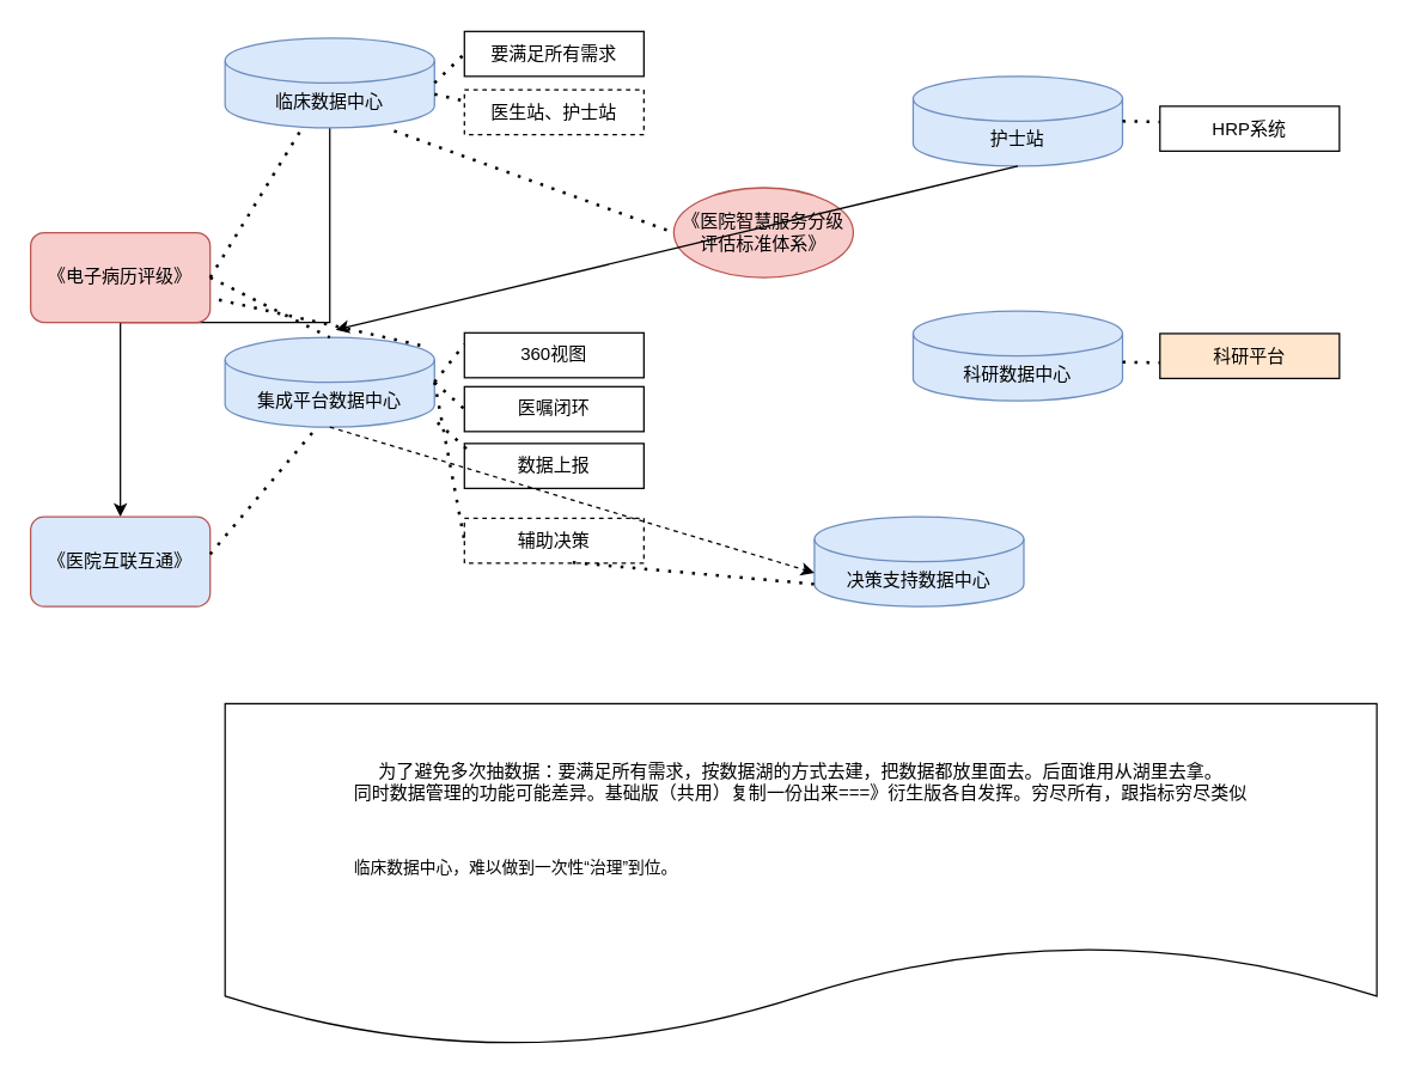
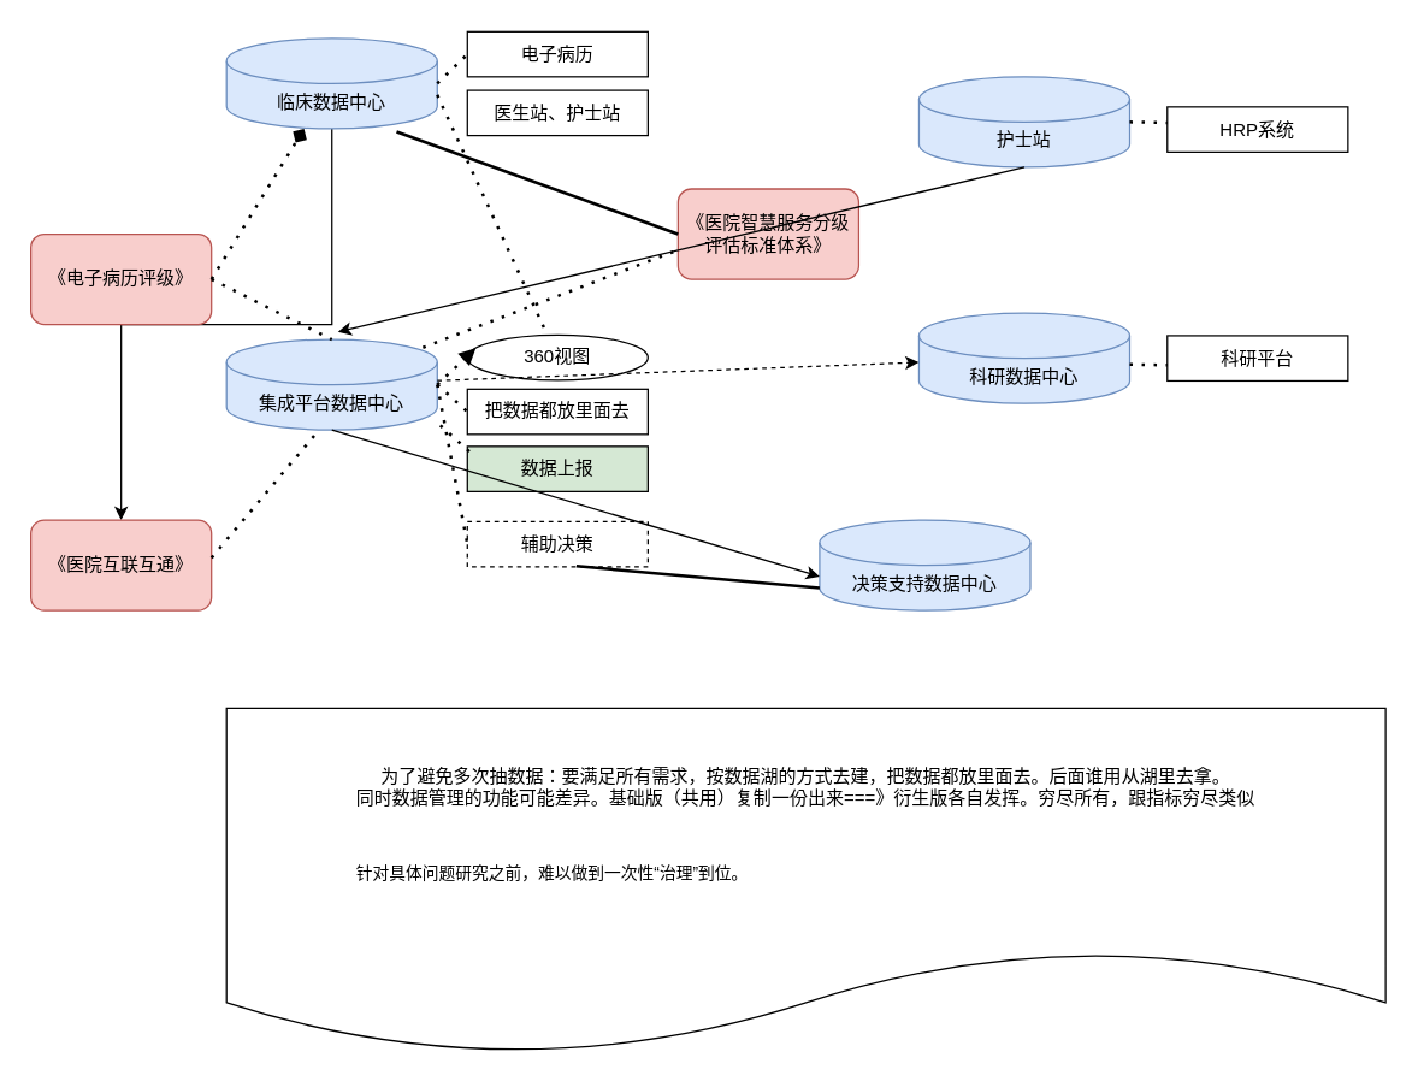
  <mxCell id="0" />
  <mxCell id="1" parent="0" />
  <mxCell id="2" style="edgeStyle=orthogonalEdgeStyle;rounded=0;orthogonalLoop=1;jettySize=auto;html=1;exitX=0.5;exitY=1;exitDx=0;exitDy=0;exitPerimeter=0;fontSize=11;" edge="1" parent="1" source="3" target="22"><mxGeometry relative="1" as="geometry" /></mxCell>
  <mxCell id="3" value="临床数据中心" style="shape=cylinder3;whiteSpace=wrap;html=1;boundedLbl=1;backgroundOutline=1;size=15;fillColor=#dae8fc;strokeColor=#6c8ebf;" parent="1" vertex="1"><mxGeometry x="150" y="25" width="140" height="60" as="geometry" /></mxCell>
  <mxCell id="4" value="集成平台数据中心" style="shape=cylinder3;whiteSpace=wrap;html=1;boundedLbl=1;backgroundOutline=1;size=15;fillColor=#dae8fc;strokeColor=#6c8ebf;" parent="1" vertex="1"><mxGeometry x="150" y="225" width="140" height="60" as="geometry" /></mxCell>
  <mxCell id="5" value="决策支持数据中心" style="shape=cylinder3;whiteSpace=wrap;html=1;boundedLbl=1;backgroundOutline=1;size=15;fillColor=#dae8fc;strokeColor=#6c8ebf;" parent="1" vertex="1"><mxGeometry x="544" y="345" width="140" height="60" as="geometry" /></mxCell>
- <mxCell id="6" value="要满足所有需求" style="rounded=0;whiteSpace=wrap;html=1;" parent="1" vertex="1"><mxGeometry x="310" y="20.5" width="120" height="30" as="geometry" /></mxCell>
- <mxCell id="7" value="360视图" style="rounded=0;whiteSpace=wrap;html=1;" parent="1" vertex="1"><mxGeometry x="310" y="222" width="120" height="30" as="geometry" /></mxCell>
+ <mxCell id="6" value="电子病历" style="rounded=0;whiteSpace=wrap;html=1;" parent="1" vertex="1"><mxGeometry x="310" y="20.5" width="120" height="30" as="geometry" /></mxCell>
+ <mxCell id="7" value="360视图" style="ellipse;whiteSpace=wrap;html=1;" parent="1" vertex="1"><mxGeometry x="310" y="222" width="120" height="30" as="geometry" /></mxCell>
  <mxCell id="8" value="辅助决策" style="rounded=0;whiteSpace=wrap;html=1;dashed=1;" parent="1" vertex="1"><mxGeometry x="310" y="346" width="120" height="30" as="geometry" /></mxCell>
- <mxCell id="9" value="医嘱闭环" style="rounded=0;whiteSpace=wrap;html=1;" parent="1" vertex="1"><mxGeometry x="310" y="258" width="120" height="30" as="geometry" /></mxCell>
+ <mxCell id="9" value="把数据都放里面去" style="rounded=0;whiteSpace=wrap;html=1;" parent="1" vertex="1"><mxGeometry x="310" y="258" width="120" height="30" as="geometry" /></mxCell>
  <mxCell id="10" value="护士站" style="shape=cylinder3;whiteSpace=wrap;html=1;boundedLbl=1;backgroundOutline=1;size=15;fillColor=#dae8fc;strokeColor=#6c8ebf;" parent="1" vertex="1"><mxGeometry x="610" y="50.5" width="140" height="60" as="geometry" /></mxCell>
  <mxCell id="11" value="HRP系统" style="rounded=0;whiteSpace=wrap;html=1;" parent="1" vertex="1"><mxGeometry x="775" y="70.5" width="120" height="30" as="geometry" /></mxCell>
  <mxCell id="12" value="《电子病历评级》" style="rounded=1;whiteSpace=wrap;html=1;fillColor=#f8cecc;strokeColor=#b85450;" parent="1" vertex="1"><mxGeometry x="20" y="155" width="120" height="60" as="geometry" /></mxCell>
- <mxCell id="13" value="医生站、护士站" style="rounded=0;whiteSpace=wrap;html=1;dashed=1;" parent="1" vertex="1"><mxGeometry x="310" y="59.5" width="120" height="30" as="geometry" /></mxCell>
- <mxCell id="14" value="" style="endArrow=none;dashed=1;html=1;dashPattern=1 3;strokeWidth=2;rounded=0;exitX=1;exitY=0.5;exitDx=0;exitDy=0;" parent="1" source="12" target="3" edge="1"><mxGeometry width="50" height="50" relative="1" as="geometry"><mxPoint x="380" y="295" as="sourcePoint" /><mxPoint x="430" y="245" as="targetPoint" /></mxGeometry></mxCell>
+ <mxCell id="13" value="医生站、护士站" style="rounded=0;whiteSpace=wrap;html=1;" parent="1" vertex="1"><mxGeometry x="310" y="59.5" width="120" height="30" as="geometry" /></mxCell>
+ <mxCell id="14" value="" style="endArrow=diamond;dashed=1;html=1;dashPattern=1 3;strokeWidth=2;rounded=0;exitX=1;exitY=0.5;exitDx=0;exitDy=0;" parent="1" source="12" target="3" edge="1"><mxGeometry width="50" height="50" relative="1" as="geometry"><mxPoint x="380" y="295" as="sourcePoint" /><mxPoint x="430" y="245" as="targetPoint" /></mxGeometry></mxCell>
  <mxCell id="15" value="" style="endArrow=none;dashed=1;html=1;dashPattern=1 3;strokeWidth=2;rounded=0;entryX=0.5;entryY=0;entryDx=0;entryDy=0;entryPerimeter=0;" parent="1" target="4" edge="1"><mxGeometry width="50" height="50" relative="1" as="geometry"><mxPoint x="140" y="185" as="sourcePoint" /><mxPoint x="206" y="125" as="targetPoint" /></mxGeometry></mxCell>
  <mxCell id="16" value="科研数据中心" style="shape=cylinder3;whiteSpace=wrap;html=1;boundedLbl=1;backgroundOutline=1;size=15;fillColor=#dae8fc;strokeColor=#6c8ebf;" parent="1" vertex="1"><mxGeometry x="610" y="207.5" width="140" height="60" as="geometry" /></mxCell>
  <mxCell id="17" value="" style="endArrow=none;dashed=1;html=1;dashPattern=1 3;strokeWidth=2;rounded=0;exitX=1;exitY=0.5;exitDx=0;exitDy=0;entryX=0;entryY=0.5;entryDx=0;entryDy=0;exitPerimeter=0;" parent="1" source="3" target="6" edge="1"><mxGeometry width="50" height="50" relative="1" as="geometry"><mxPoint x="150" y="165" as="sourcePoint" /><mxPoint x="206" y="95" as="targetPoint" /></mxGeometry></mxCell>
- <mxCell id="18" value="" style="endArrow=none;dashed=1;html=1;dashPattern=1 3;strokeWidth=2;rounded=0;exitX=1;exitY=0;exitDx=0;exitDy=37.5;entryX=0;entryY=0.25;entryDx=0;entryDy=0;exitPerimeter=0;" parent="1" source="3" target="13" edge="1"><mxGeometry width="50" height="50" relative="1" as="geometry"><mxPoint x="300" y="65" as="sourcePoint" /><mxPoint x="320" y="45.5" as="targetPoint" /></mxGeometry></mxCell>
- <mxCell id="19" value="" style="endArrow=none;dashed=1;html=1;dashPattern=1 3;strokeWidth=2;rounded=0;exitX=1;exitY=0.5;exitDx=0;exitDy=0;entryX=0;entryY=0.25;entryDx=0;entryDy=0;exitPerimeter=0;" parent="1" source="4" target="7" edge="1"><mxGeometry width="50" height="50" relative="1" as="geometry"><mxPoint x="310" y="105" as="sourcePoint" /><mxPoint x="330" y="85.5" as="targetPoint" /></mxGeometry></mxCell>
+ <mxCell id="18" value="" style="endArrow=none;dashed=1;html=1;dashPattern=1 3;strokeWidth=2;rounded=0;exitX=1;exitY=0;exitDx=0;exitDy=37.5;exitPerimeter=0;" parent="1" source="3" target="7" edge="1"><mxGeometry width="50" height="50" relative="1" as="geometry"><mxPoint x="300" y="65" as="sourcePoint" /><mxPoint x="320" y="45.5" as="targetPoint" /></mxGeometry></mxCell>
+ <mxCell id="19" value="" style="endArrow=block;dashed=1;html=1;dashPattern=1 3;strokeWidth=2;rounded=0;exitX=1;exitY=0.5;exitDx=0;exitDy=0;entryX=0;entryY=0.25;entryDx=0;entryDy=0;exitPerimeter=0;" parent="1" source="4" target="7" edge="1"><mxGeometry width="50" height="50" relative="1" as="geometry"><mxPoint x="310" y="105" as="sourcePoint" /><mxPoint x="330" y="85.5" as="targetPoint" /></mxGeometry></mxCell>
  <mxCell id="20" value="" style="endArrow=none;dashed=1;html=1;dashPattern=1 3;strokeWidth=2;rounded=0;entryX=0;entryY=0.5;entryDx=0;entryDy=0;" parent="1" target="9" edge="1"><mxGeometry width="50" height="50" relative="1" as="geometry"><mxPoint x="290" y="255" as="sourcePoint" /><mxPoint x="340" y="95.5" as="targetPoint" /></mxGeometry></mxCell>
  <mxCell id="21" value="" style="endArrow=none;dashed=1;html=1;dashPattern=1 3;strokeWidth=2;rounded=0;entryX=0;entryY=0.5;entryDx=0;entryDy=0;" parent="1" target="8" edge="1"><mxGeometry width="50" height="50" relative="1" as="geometry"><mxPoint x="290" y="255" as="sourcePoint" /><mxPoint x="350" y="105.5" as="targetPoint" /></mxGeometry></mxCell>
- <mxCell id="22" value="《医院互联互通》" style="rounded=1;whiteSpace=wrap;html=1;fillColor=#dae8fc;strokeColor=#b85450;" parent="1" vertex="1"><mxGeometry x="20" y="345" width="120" height="60" as="geometry" /></mxCell>
+ <mxCell id="22" value="《医院互联互通》" style="rounded=1;whiteSpace=wrap;html=1;fillColor=#f8cecc;strokeColor=#b85450;" parent="1" vertex="1"><mxGeometry x="20" y="345" width="120" height="60" as="geometry" /></mxCell>
  <mxCell id="23" value="" style="endArrow=none;dashed=1;html=1;dashPattern=1 3;strokeWidth=2;rounded=0;entryX=0.419;entryY=1.056;entryDx=0;entryDy=0;entryPerimeter=0;" parent="1" target="4" edge="1"><mxGeometry width="50" height="50" relative="1" as="geometry"><mxPoint x="140" y="370" as="sourcePoint" /><mxPoint x="220" y="410" as="targetPoint" /></mxGeometry></mxCell>
  <mxCell id="24" value="" style="endArrow=none;dashed=1;html=1;dashPattern=1 3;strokeWidth=2;rounded=0;exitX=1;exitY=0.5;exitDx=0;exitDy=0;exitPerimeter=0;" parent="1" source="10" edge="1"><mxGeometry width="50" height="50" relative="1" as="geometry"><mxPoint x="725" y="131" as="sourcePoint" /><mxPoint x="775" y="81" as="targetPoint" /></mxGeometry></mxCell>
- <mxCell id="25" value="科研平台" style="rounded=0;whiteSpace=wrap;html=1;fillColor=#ffe6cc;" parent="1" vertex="1"><mxGeometry x="775" y="222.5" width="120" height="30" as="geometry" /></mxCell>
+ <mxCell id="25" value="科研平台" style="rounded=0;whiteSpace=wrap;html=1;" parent="1" vertex="1"><mxGeometry x="775" y="222.5" width="120" height="30" as="geometry" /></mxCell>
  <mxCell id="26" value="" style="endArrow=none;dashed=1;html=1;dashPattern=1 3;strokeWidth=2;rounded=0;exitX=1;exitY=0.5;exitDx=0;exitDy=0;exitPerimeter=0;" parent="1" edge="1"><mxGeometry width="50" height="50" relative="1" as="geometry"><mxPoint x="750" y="241.5" as="sourcePoint" /><mxPoint x="775" y="242" as="targetPoint" /></mxGeometry></mxCell>
- <mxCell id="27" value="" style="endArrow=none;dashed=1;html=1;dashPattern=1 3;strokeWidth=2;rounded=0;exitX=0.604;exitY=0.985;exitDx=0;exitDy=0;exitPerimeter=0;entryX=0;entryY=1;entryDx=0;entryDy=-15;entryPerimeter=0;" parent="1" source="8" target="5" edge="1"><mxGeometry width="50" height="50" relative="1" as="geometry"><mxPoint x="530" y="322" as="sourcePoint" /><mxPoint x="555" y="322.5" as="targetPoint" /></mxGeometry></mxCell>
- <mxCell id="28" value="为了避免多次抽数据：要满足所有需求，按数据湖的方式去建，把数据都放里面去。后面谁用从湖里去拿。&lt;br&gt;同时数据管理的功能可能差异。基础版（共用）复制一份出来===》衍生版各自发挥。穷尽所有，跟指标穷尽类似&lt;br&gt;&lt;br&gt;&lt;br&gt;&lt;div style=&quot;line-height: 2.286; text-align: left;&quot;&gt;&lt;font style=&quot;font-size: 11px;&quot;&gt;临床数据中心，难以做到一次性“治理”到位。&lt;/font&gt;&lt;/div&gt;" style="shape=document;whiteSpace=wrap;html=1;boundedLbl=1;" parent="1" vertex="1"><mxGeometry x="150" y="470" width="770" height="230" as="geometry" /></mxCell>
- <mxCell id="29" value="《医院智慧服务分级评估标准体系》" style="ellipse;whiteSpace=wrap;html=1;fillColor=#f8cecc;strokeColor=#b85450;" parent="1" vertex="1"><mxGeometry x="450" y="125" width="120" height="60" as="geometry" /></mxCell>
- <mxCell id="30" value="" style="endArrow=none;dashed=1;html=1;dashPattern=1 3;strokeWidth=2;rounded=0;exitX=0.807;exitY=1.033;exitDx=0;exitDy=0;entryX=0;entryY=0.5;entryDx=0;entryDy=0;exitPerimeter=0;" parent="1" source="3" target="29" edge="1"><mxGeometry width="50" height="50" relative="1" as="geometry"><mxPoint x="150" y="195" as="sourcePoint" /><mxPoint x="211.538" y="95" as="targetPoint" /></mxGeometry></mxCell>
- <mxCell id="31" value="" style="endArrow=none;dashed=1;html=1;dashPattern=1 3;strokeWidth=2;rounded=0;exitX=0.932;exitY=0.089;exitDx=0;exitDy=0;exitPerimeter=0;" parent="1" source="4" target="12" edge="1"><mxGeometry width="50" height="50" relative="1" as="geometry"><mxPoint x="272.98" y="96.98" as="sourcePoint" /><mxPoint x="460" y="165" as="targetPoint" /></mxGeometry></mxCell>
- <mxCell id="32" value="数据上报" style="rounded=0;whiteSpace=wrap;html=1;" parent="1" vertex="1"><mxGeometry x="310" y="296" width="120" height="30" as="geometry" /></mxCell>
+ <mxCell id="27" value="" style="endArrow=none;dashed=0;html=1;dashPattern=1 3;strokeWidth=2;rounded=0;exitX=0.604;exitY=0.985;exitDx=0;exitDy=0;exitPerimeter=0;entryX=0;entryY=1;entryDx=0;entryDy=-15;entryPerimeter=0;" parent="1" source="8" target="5" edge="1"><mxGeometry width="50" height="50" relative="1" as="geometry"><mxPoint x="530" y="322" as="sourcePoint" /><mxPoint x="555" y="322.5" as="targetPoint" /></mxGeometry></mxCell>
+ <mxCell id="28" value="为了避免多次抽数据：要满足所有需求，按数据湖的方式去建，把数据都放里面去。后面谁用从湖里去拿。&lt;br&gt;同时数据管理的功能可能差异。基础版（共用）复制一份出来===》衍生版各自发挥。穷尽所有，跟指标穷尽类似&lt;br&gt;&lt;br&gt;&lt;br&gt;&lt;div style=&quot;line-height: 2.286; text-align: left;&quot;&gt;&lt;font style=&quot;font-size: 11px;&quot;&gt;针对具体问题研究之前，难以做到一次性“治理”到位。&lt;/font&gt;&lt;/div&gt;" style="shape=document;whiteSpace=wrap;html=1;boundedLbl=1;" parent="1" vertex="1"><mxGeometry x="150" y="470" width="770" height="230" as="geometry" /></mxCell>
+ <mxCell id="29" value="《医院智慧服务分级评估标准体系》" style="rounded=1;whiteSpace=wrap;html=1;fillColor=#f8cecc;strokeColor=#b85450;" parent="1" vertex="1"><mxGeometry x="450" y="125" width="120" height="60" as="geometry" /></mxCell>
+ <mxCell id="30" value="" style="endArrow=none;dashed=0;html=1;dashPattern=1 3;strokeWidth=2;rounded=0;exitX=0.807;exitY=1.033;exitDx=0;exitDy=0;entryX=0;entryY=0.5;entryDx=0;entryDy=0;exitPerimeter=0;" parent="1" source="3" target="29" edge="1"><mxGeometry width="50" height="50" relative="1" as="geometry"><mxPoint x="150" y="195" as="sourcePoint" /><mxPoint x="211.538" y="95" as="targetPoint" /></mxGeometry></mxCell>
+ <mxCell id="31" value="" style="endArrow=none;dashed=1;html=1;dashPattern=1 3;strokeWidth=2;rounded=0;exitX=0.932;exitY=0.089;exitDx=0;exitDy=0;entryX=0.004;entryY=0.672;entryDx=0;entryDy=0;exitPerimeter=0;entryPerimeter=0;" parent="1" source="4" target="29" edge="1"><mxGeometry width="50" height="50" relative="1" as="geometry"><mxPoint x="272.98" y="96.98" as="sourcePoint" /><mxPoint x="460" y="165" as="targetPoint" /></mxGeometry></mxCell>
+ <mxCell id="32" value="数据上报" style="rounded=0;whiteSpace=wrap;html=1;fillColor=#d5e8d4;" parent="1" vertex="1"><mxGeometry x="310" y="296" width="120" height="30" as="geometry" /></mxCell>
  <mxCell id="33" value="" style="endArrow=none;dashed=1;html=1;dashPattern=1 3;strokeWidth=2;rounded=0;entryX=0;entryY=0.5;entryDx=0;entryDy=0;" parent="1" edge="1"><mxGeometry width="50" height="50" relative="1" as="geometry"><mxPoint x="292" y="282" as="sourcePoint" /><mxPoint x="312" y="300" as="targetPoint" /></mxGeometry></mxCell>
  <mxCell id="34" value="" style="endArrow=classic;html=1;rounded=0;fontSize=11;exitX=0.5;exitY=1;exitDx=0;exitDy=0;exitPerimeter=0;" edge="1" parent="1" source="10"><mxGeometry width="50" height="50" relative="1" as="geometry"><mxPoint x="761" y="376" as="sourcePoint" /><mxPoint x="224" y="220" as="targetPoint" /></mxGeometry></mxCell>
- <mxCell id="36" value="" style="endArrow=classic;html=1;rounded=0;fontSize=11;dashed=1;entryX=0;entryY=0;entryDx=0;entryDy=37.5;entryPerimeter=0;exitX=0.5;exitY=1;exitDx=0;exitDy=0;exitPerimeter=0;" edge="1" parent="1" source="4" target="5"><mxGeometry width="50" height="50" relative="1" as="geometry"><mxPoint x="300" y="262.337" as="sourcePoint" /><mxPoint x="620" y="250.163" as="targetPoint" /></mxGeometry></mxCell>
+ <mxCell id="35" value="" style="endArrow=classic;html=1;rounded=0;fontSize=11;dashed=1;" edge="1" parent="1" source="4" target="16"><mxGeometry width="50" height="50" relative="1" as="geometry"><mxPoint x="684" y="360" as="sourcePoint" /><mxPoint x="734" y="310" as="targetPoint" /></mxGeometry></mxCell>
+ <mxCell id="36" value="" style="endArrow=classic;html=1;rounded=0;fontSize=11;dashed=0;entryX=0;entryY=0;entryDx=0;entryDy=37.5;entryPerimeter=0;exitX=0.5;exitY=1;exitDx=0;exitDy=0;exitPerimeter=0;" edge="1" parent="1" source="4" target="5"><mxGeometry width="50" height="50" relative="1" as="geometry"><mxPoint x="300" y="262.337" as="sourcePoint" /><mxPoint x="620" y="250.163" as="targetPoint" /></mxGeometry></mxCell>
